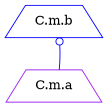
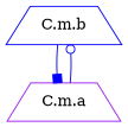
  digraph {
    dir=forward
    rankdir=TB
    node [shape=trapezium]
    edge [color=blue]
    n1 [label="C.m.b" color=blue]
    n2 [label="C.m.a" color=purple]
+   n1 -> n2 [arrowhead=box]
    n2 -> n1 [arrowhead=odot]
  }
